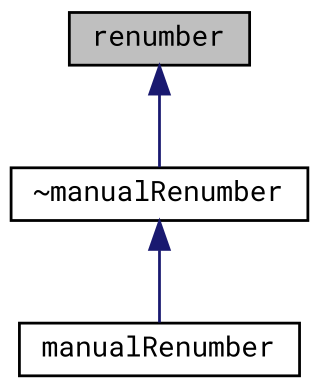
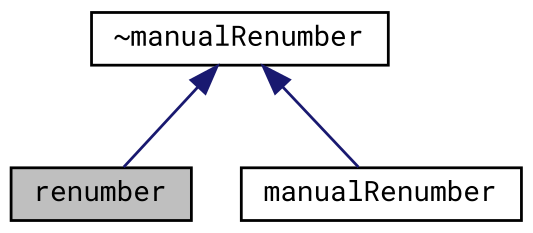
  digraph {
    fontname="Roboto Mono"
    rankdir=TB
    node [color=black fontname="Roboto Mono" fontsize=10 shape=record]
    edge [color=midnightblue dir=back fontname="Roboto Mono" fontsize=10 labelfontname=Helvetica labelfontsize=10 style=solid]
    n1 [fillcolor=grey75 fontcolor=black height=0.2 label=renumber style=filled width=0.4]
    n2 [height=0.2 label="~manualRenumber" width=0.4]
    n3 [height=0.2 label=manualRenumber width=0.4]
-   n1 -> n2
+   n2 -> n1
    n2 -> n3
  }
